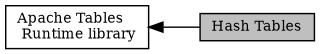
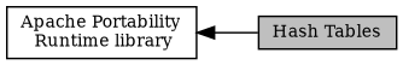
  digraph {
    rankdir=LR
    fontname="DejaVu Serif"
    node [color=black fontname="DejaVu Serif" fontsize=10 shape=box style=filled]
-   n1 [fillcolor=white height=0.2 label="Apache Tables\l Runtime library" width=0.4]
+   n1 [fillcolor=white height=0.2 label="Apache Portability\l Runtime library" width=0.4]
    n2 [fillcolor=grey75 fontcolor=black height=0.2 label="Hash Tables" width=0.4]
    n1 -> n2 [dir=back fontname="DejaVu Serif" fontsize=10 labelfontname=Helvetica labelfontsize=10 shape=plaintext style=solid]
  }
